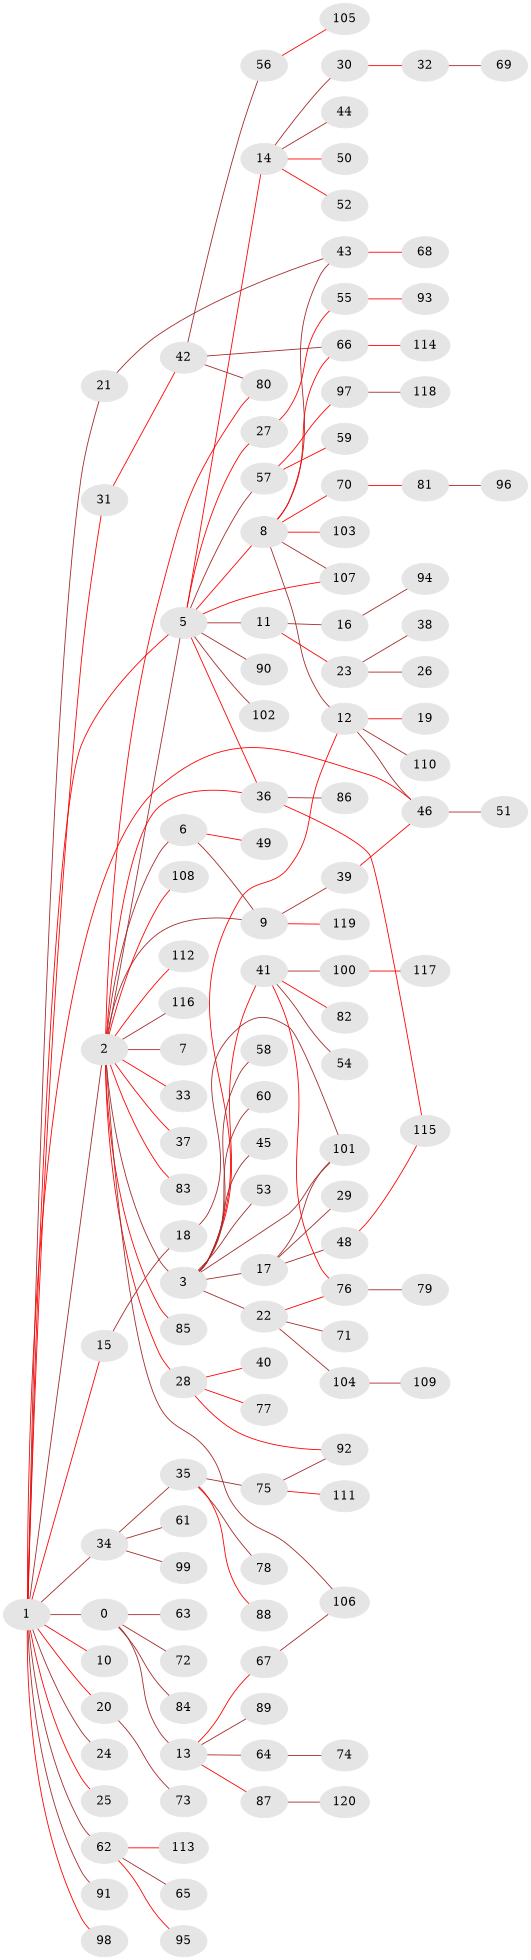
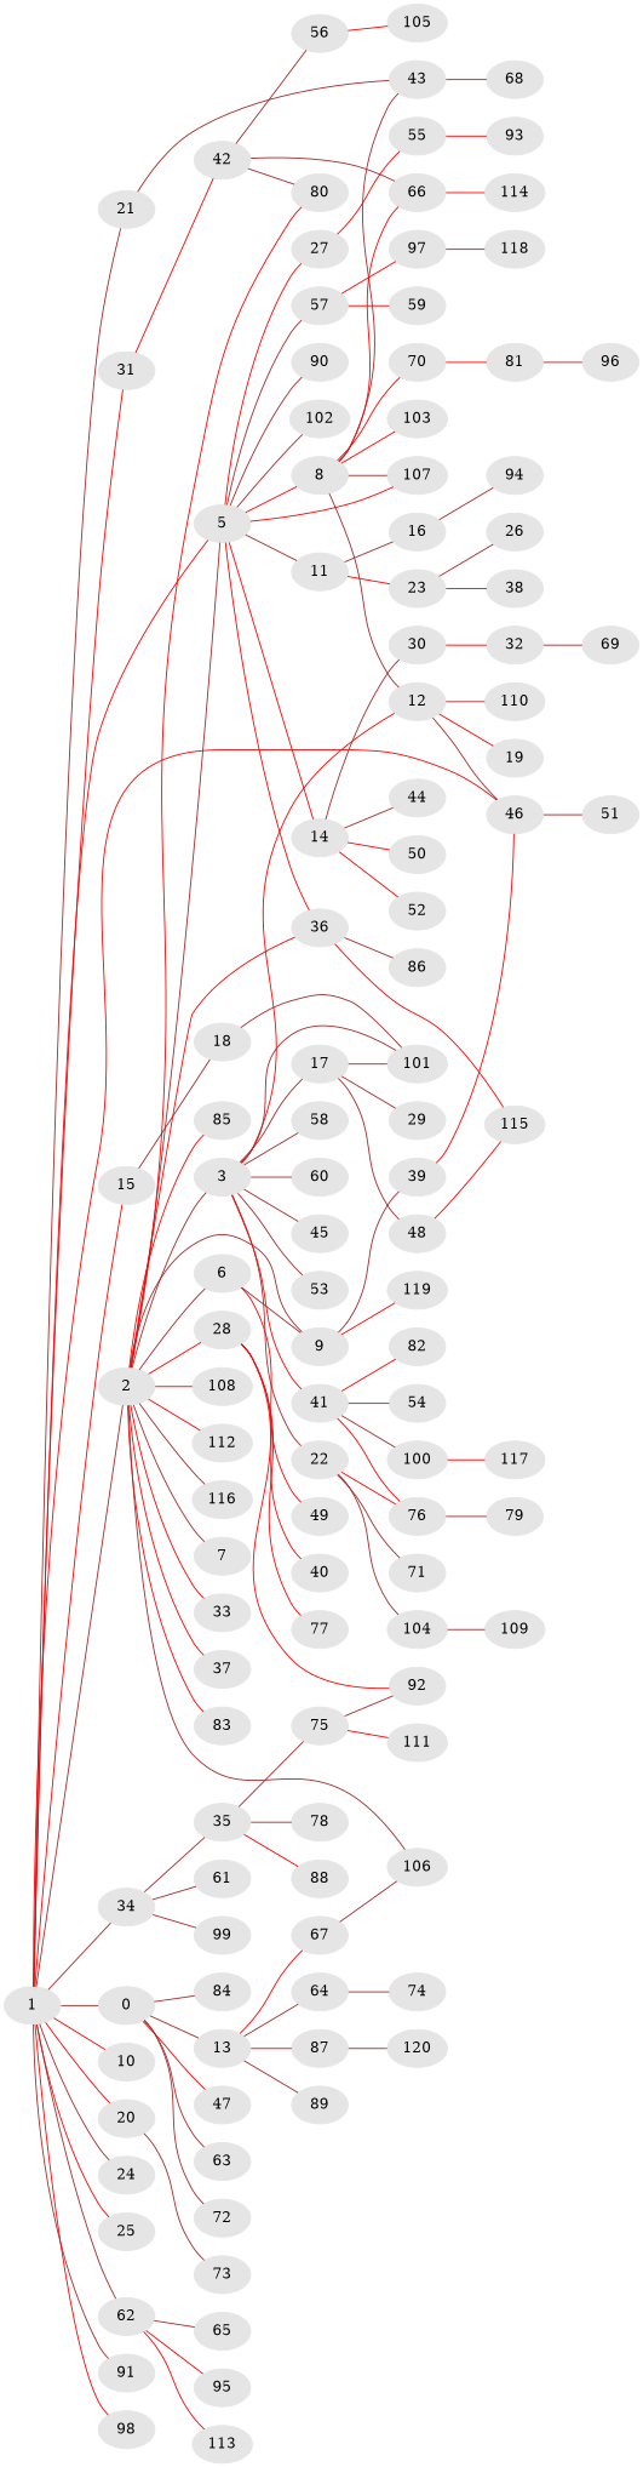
  graph {
    rankdir=LR
    node [color=gray90 style=filled]
    edge [color=brown]
    1
    2
    n3 [label=0]
    5
    10
    15
    20
    21
    24
    25
    31
    34
    46
    62
    91
    98
    3
    6
    7
    9
    28
    33
    36
    37
    80
    83
    85
    106
    108
    112
    116
    13
+   47
    63
    72
    84
    8
    11
    14
    27
    57
    90
    102
    107
    18
    73
    43
    42
    35
    61
    99
    51
    65
    95
    113
    12
    17
    22
    41
    45
    53
    58
    60
    101
    49
    39
    119
    40
    77
    92
    86
    115
    19
    110
    29
    48
    71
    76
    104
    54
    82
    100
    64
    67
    87
    89
    66
    70
    103
    16
    23
    30
    44
    50
    52
    55
    59
    97
    68
    114
    81
    94
    26
    38
    74
    120
    32
    79
    109
    93
    69
    56
    75
    78
    88
    111
    117
    105
    118
    96
    1 -- 2
    1 -- n3
    1 -- 5 [color=red]
    1 -- 10 [color=red]
    1 -- 15 [color=red]
    1 -- 20 [color=red]
    1 -- 21
    1 -- 24
    1 -- 25 [color=red]
    1 -- 31 [color=red]
    1 -- 34
    1 -- 46 [color=red]
    1 -- 62
    1 -- 91
    1 -- 98 [color=red]
    2 -- 5
    2 -- 3
    2 -- 6
    2 -- 7
    2 -- 9
    2 -- 28 [color=red]
    2 -- 33 [color=red]
    2 -- 36 [color=red]
    2 -- 37 [color=red]
    2 -- 80 [color=red]
    2 -- 83 [color=red]
    2 -- 85 [color=red]
    2 -- 106
    2 -- 108 [color=red]
    2 -- 112 [color=red]
    2 -- 116
    n3 -- 13
+   n3 -- 47 [color=red]
    n3 -- 63
    n3 -- 72
    n3 -- 84
    5 -- 36 [color=red]
    5 -- 8 [color=red]
    5 -- 11
    5 -- 14 [color=red]
    5 -- 27 [color=red]
    5 -- 57
    5 -- 90
    5 -- 102
    5 -- 107 [color=red]
    15 -- 18
    20 -- 73
    21 -- 43
    31 -- 42 [color=red]
    34 -- 35
    34 -- 61
    34 -- 99
    46 -- 51
    62 -- 65
    62 -- 95 [color=red]
    62 -- 113 [color=red]
    3 -- 12 [color=red]
    3 -- 17
    3 -- 22
    3 -- 41 [color=red]
    3 -- 45
    3 -- 53
    3 -- 58
    3 -- 60
    3 -- 101
    6 -- 9
    6 -- 49 [color=red]
    9 -- 39
    9 -- 119 [color=red]
    28 -- 40 [color=red]
    28 -- 77 [color=red]
    28 -- 92 [color=red]
    36 -- 86
    36 -- 115 [color=red]
    13 -- 64
    13 -- 67 [color=red]
    13 -- 87 [color=red]
    13 -- 89
    8 -- 107
    8 -- 43
    8 -- 12
    8 -- 66 [color=red]
    8 -- 70 [color=red]
    8 -- 103 [color=red]
    11 -- 16
    11 -- 23 [color=red]
    14 -- 30
    14 -- 44
    14 -- 50 [color=red]
    14 -- 52 [color=red]
    27 -- 55 [color=red]
    57 -- 59 [color=red]
    57 -- 97 [color=red]
    18 -- 101
    43 -- 68 [color=red]
    42 -- 80
    42 -- 66
    42 -- 56
    35 -- 75
    35 -- 78
    35 -- 88 [color=red]
    12 -- 46
    12 -- 19 [color=red]
    12 -- 110
    17 -- 101
    17 -- 29
    17 -- 48
    22 -- 71
    22 -- 76 [color=red]
    22 -- 104
    41 -- 76 [color=red]
    41 -- 54
    41 -- 82 [color=red]
    41 -- 100
    39 -- 46 [color=red]
    48 -- 115 [color=red]
    76 -- 79
    104 -- 109
    100 -- 117 [color=red]
    64 -- 74
    67 -- 106
    87 -- 120
    66 -- 114 [color=red]
    70 -- 81 [color=red]
    16 -- 94
    23 -- 26
    23 -- 38
    30 -- 32 [color=red]
    55 -- 93 [color=red]
    97 -- 118
    81 -- 96
    32 -- 69
    56 -- 105 [color=red]
    75 -- 92
    75 -- 111 [color=red]
  }
